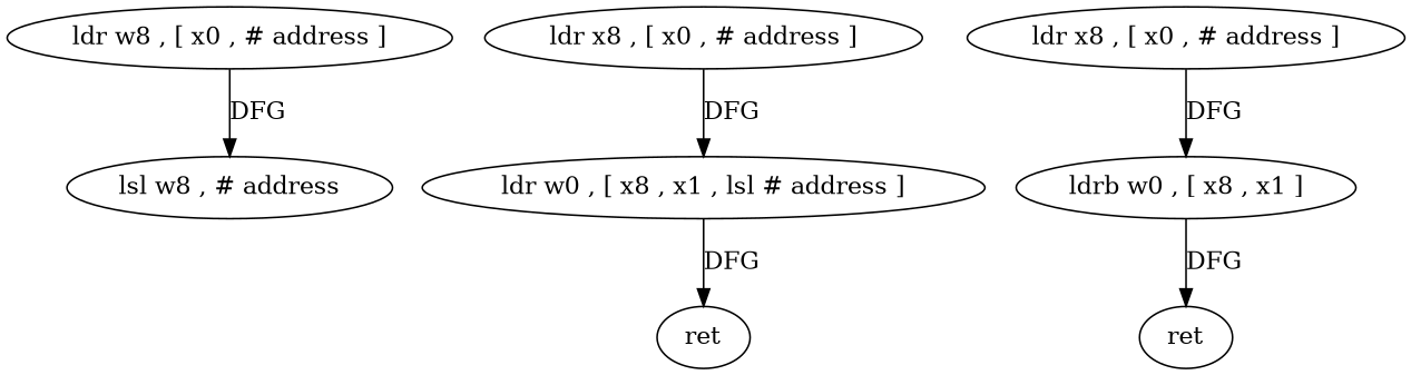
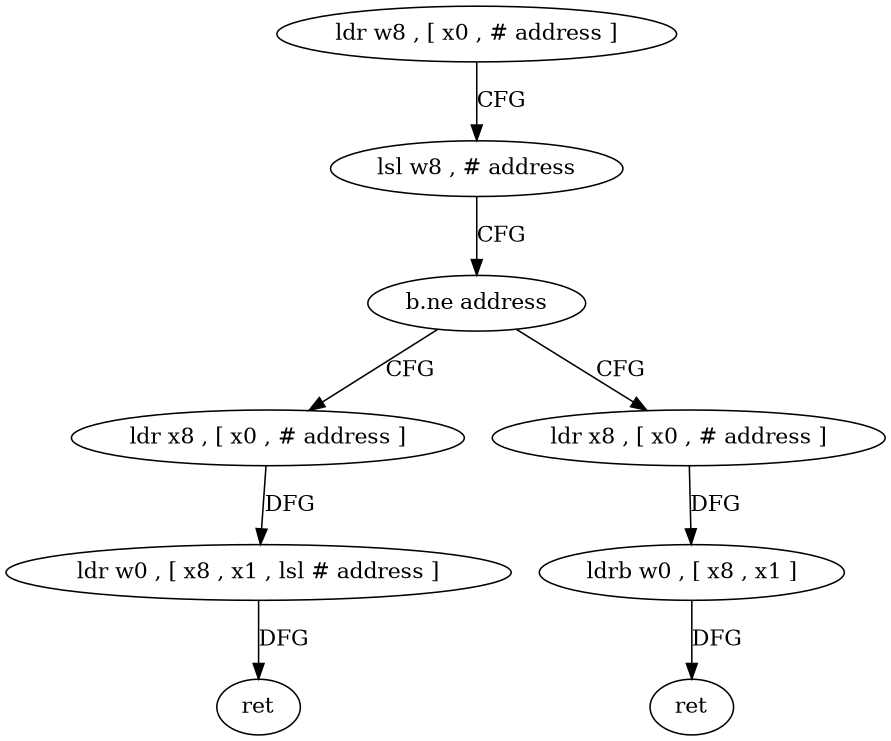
  digraph {
    n1 [label="ldr w8 , [ x0 , # address ]"]
    n2 [label="lsl w8 , # address"]
+   n3 [label="b.ne address"]
    n4 [label="ldr x8 , [ x0 , # address ]"]
    n5 [label="ldr x8 , [ x0 , # address ]"]
    n6 [label="ldr w0 , [ x8 , x1 , lsl # address ]"]
    n7 [label="ldrb w0 , [ x8 , x1 ]"]
    n8 [label=ret]
    n9 [label=ret]
-   n1 -> n2 [label=DFG]
+   n1 -> n2 [label=CFG]
+   n2 -> n3 [label=CFG]
+   n3 -> n4 [label=CFG]
+   n3 -> n5 [label=CFG]
    n4 -> n6 [label=DFG]
    n5 -> n7 [label=DFG]
    n6 -> n8 [label=DFG]
    n7 -> n9 [label=DFG]
  }
